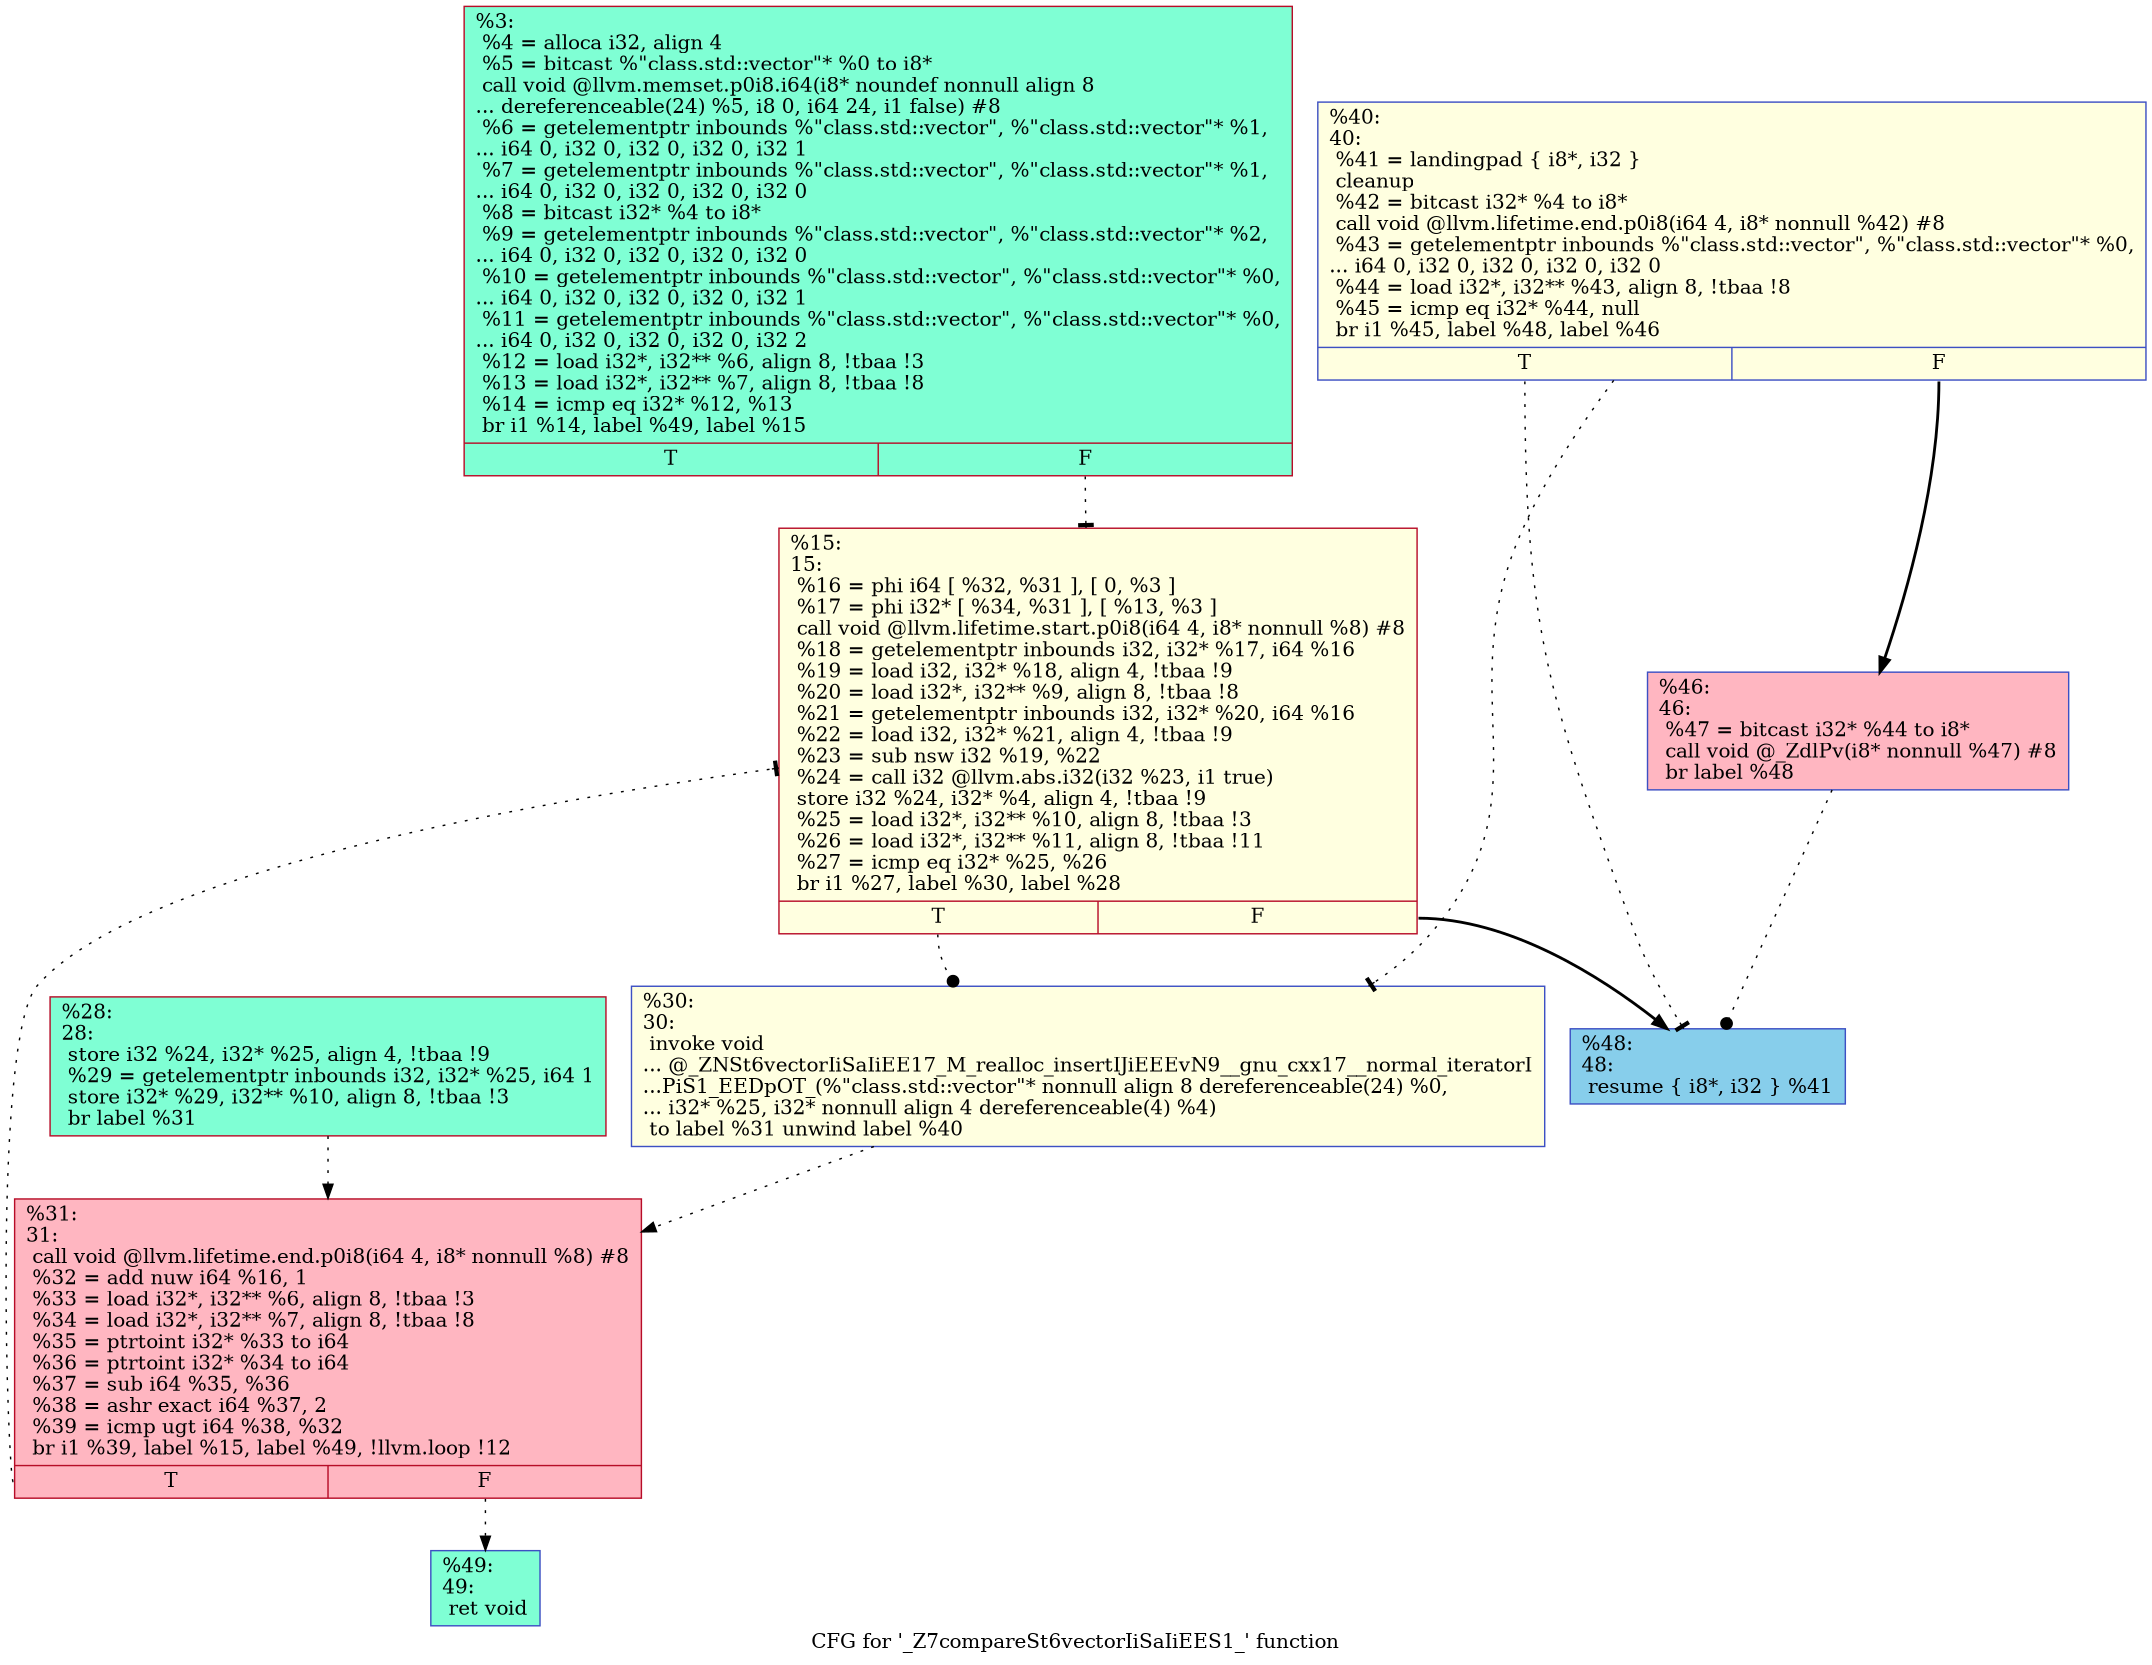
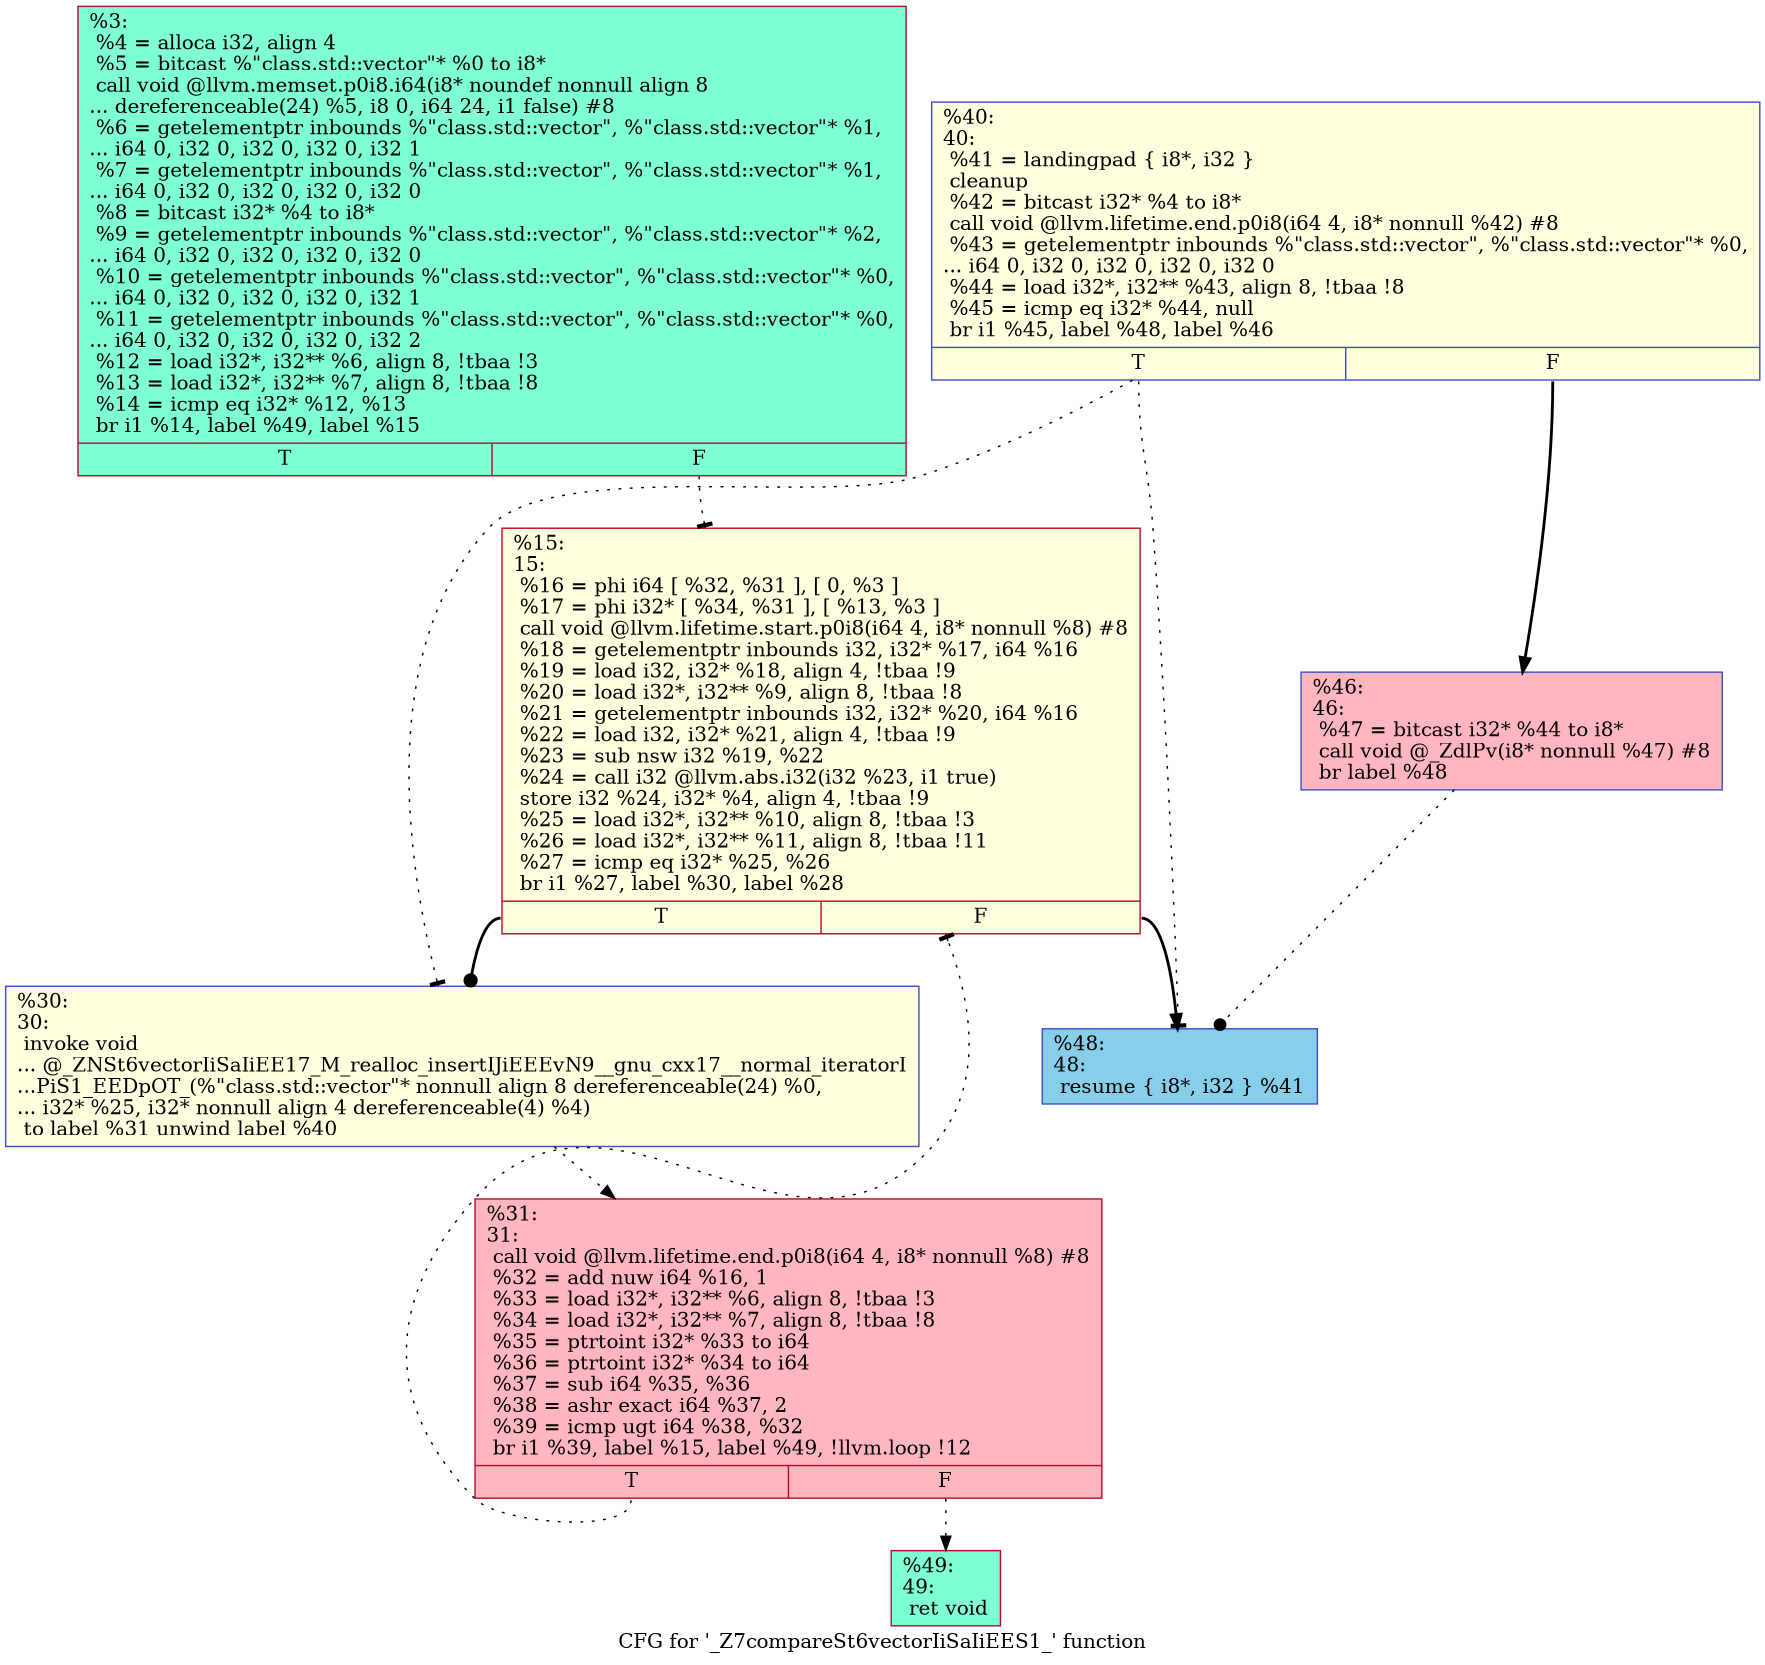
  digraph {
    label="CFG for '_Z7compareSt6vectorIiSaIiEES1_' function"
    node [color="#3d50c3ff" fillcolor=aquamarine shape=record style=filled]
    edge [arrowhead=normal style=dotted]
    n1 [color="#b70d28ff" label="{%3:\l  %4 = alloca i32, align 4\l  %5 = bitcast %\"class.std::vector\"* %0 to i8*\l  call void @llvm.memset.p0i8.i64(i8* noundef nonnull align 8\l... dereferenceable(24) %5, i8 0, i64 24, i1 false) #8\l  %6 = getelementptr inbounds %\"class.std::vector\", %\"class.std::vector\"* %1,\l... i64 0, i32 0, i32 0, i32 0, i32 1\l  %7 = getelementptr inbounds %\"class.std::vector\", %\"class.std::vector\"* %1,\l... i64 0, i32 0, i32 0, i32 0, i32 0\l  %8 = bitcast i32* %4 to i8*\l  %9 = getelementptr inbounds %\"class.std::vector\", %\"class.std::vector\"* %2,\l... i64 0, i32 0, i32 0, i32 0, i32 0\l  %10 = getelementptr inbounds %\"class.std::vector\", %\"class.std::vector\"* %0,\l... i64 0, i32 0, i32 0, i32 0, i32 1\l  %11 = getelementptr inbounds %\"class.std::vector\", %\"class.std::vector\"* %0,\l... i64 0, i32 0, i32 0, i32 0, i32 2\l  %12 = load i32*, i32** %6, align 8, !tbaa !3\l  %13 = load i32*, i32** %7, align 8, !tbaa !8\l  %14 = icmp eq i32* %12, %13\l  br i1 %14, label %49, label %15\l|{<s0>T|<s1>F}}"]
    n2 [color="#b70d28ff" fillcolor=lightyellow label="{%15:\l15:                                               \l  %16 = phi i64 [ %32, %31 ], [ 0, %3 ]\l  %17 = phi i32* [ %34, %31 ], [ %13, %3 ]\l  call void @llvm.lifetime.start.p0i8(i64 4, i8* nonnull %8) #8\l  %18 = getelementptr inbounds i32, i32* %17, i64 %16\l  %19 = load i32, i32* %18, align 4, !tbaa !9\l  %20 = load i32*, i32** %9, align 8, !tbaa !8\l  %21 = getelementptr inbounds i32, i32* %20, i64 %16\l  %22 = load i32, i32* %21, align 4, !tbaa !9\l  %23 = sub nsw i32 %19, %22\l  %24 = call i32 @llvm.abs.i32(i32 %23, i1 true)\l  store i32 %24, i32* %4, align 4, !tbaa !9\l  %25 = load i32*, i32** %10, align 8, !tbaa !3\l  %26 = load i32*, i32** %11, align 8, !tbaa !11\l  %27 = icmp eq i32* %25, %26\l  br i1 %27, label %30, label %28\l|{<s0>T|<s1>F}}"]
-   n3 [label="{%49:\l49:                                               \l  ret void\l}"]
+   n3 [color="#b70d28ff" label="{%49:\l49:                                               \l  ret void\l}"]
    n4 [fillcolor=lightyellow label="{%30:\l30:                                               \l  invoke void\l... @_ZNSt6vectorIiSaIiEE17_M_realloc_insertIJiEEEvN9__gnu_cxx17__normal_iteratorI\l...PiS1_EEDpOT_(%\"class.std::vector\"* nonnull align 8 dereferenceable(24) %0,\l... i32* %25, i32* nonnull align 4 dereferenceable(4) %4)\l          to label %31 unwind label %40\l}"]
    n5 [fillcolor=skyblue label="{%48:\l48:                                               \l  resume \{ i8*, i32 \} %41\l}"]
    n6 [color="#b70d28ff" fillcolor=lightpink label="{%31:\l31:                                               \l  call void @llvm.lifetime.end.p0i8(i64 4, i8* nonnull %8) #8\l  %32 = add nuw i64 %16, 1\l  %33 = load i32*, i32** %6, align 8, !tbaa !3\l  %34 = load i32*, i32** %7, align 8, !tbaa !8\l  %35 = ptrtoint i32* %33 to i64\l  %36 = ptrtoint i32* %34 to i64\l  %37 = sub i64 %35, %36\l  %38 = ashr exact i64 %37, 2\l  %39 = icmp ugt i64 %38, %32\l  br i1 %39, label %15, label %49, !llvm.loop !12\l|{<s0>T|<s1>F}}"]
-   n7 [color="#b70d28ff" label="{%28:\l28:                                               \l  store i32 %24, i32* %25, align 4, !tbaa !9\l  %29 = getelementptr inbounds i32, i32* %25, i64 1\l  store i32* %29, i32** %10, align 8, !tbaa !3\l  br label %31\l}"]
    n8 [fillcolor=lightyellow label="{%40:\l40:                                               \l  %41 = landingpad \{ i8*, i32 \}\l          cleanup\l  %42 = bitcast i32* %4 to i8*\l  call void @llvm.lifetime.end.p0i8(i64 4, i8* nonnull %42) #8\l  %43 = getelementptr inbounds %\"class.std::vector\", %\"class.std::vector\"* %0,\l... i64 0, i32 0, i32 0, i32 0, i32 0\l  %44 = load i32*, i32** %43, align 8, !tbaa !8\l  %45 = icmp eq i32* %44, null\l  br i1 %45, label %48, label %46\l|{<s0>T|<s1>F}}"]
    n9 [fillcolor=lightpink label="{%46:\l46:                                               \l  %47 = bitcast i32* %44 to i8*\l  call void @_ZdlPv(i8* nonnull %47) #8\l  br label %48\l}"]
    n1 -> n2 [arrowhead=tee tailport=s1]
-   n2 -> n4 [arrowhead=dot tailport=s0]
+   n2 -> n4 [arrowhead=dot style=bold tailport=s0]
    n2 -> n5 [style=bold tailport=s1]
    n4 -> n6
    n6 -> n2 [arrowhead=tee tailport=s0]
    n6 -> n3 [tailport=s1]
-   n7 -> n6
    n8 -> n4 [arrowhead=tee]
    n8 -> n5 [arrowhead=tee tailport=s0]
    n8 -> n9 [style=bold tailport=s1]
    n9 -> n5 [arrowhead=dot]
  }
